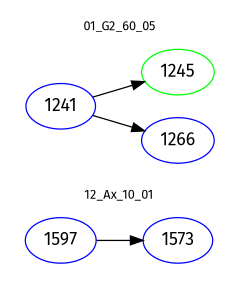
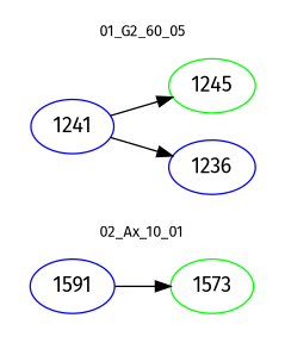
  digraph {
    fontname="Fira Sans"
    rankdir=LR
    node [color=blue fontname="Fira Sans"]
    edge [color=black fontname="Fira Sans"]
-   n1 [label=1597]
-   n2 [label=1573]
+   n1 [label=1591]
+   n2 [color=green label=1573]
    n3 [label=1241]
-   n4 [label=1266]
+   n4 [label=1236]
    n5 [color=green label=1245]
    subgraph cluster_1 {
      color=white
      fontsize=10
-     label="12_Ax_10_01"
+     label="02_Ax_10_01"
      n1
      n2
    }
    subgraph cluster_2 {
      color=white
      fontsize=10
      label="01_G2_60_05"
      n3
      n4
      n5
    }
    n1 -> n2
    n3 -> n4
    n3 -> n5
  }
